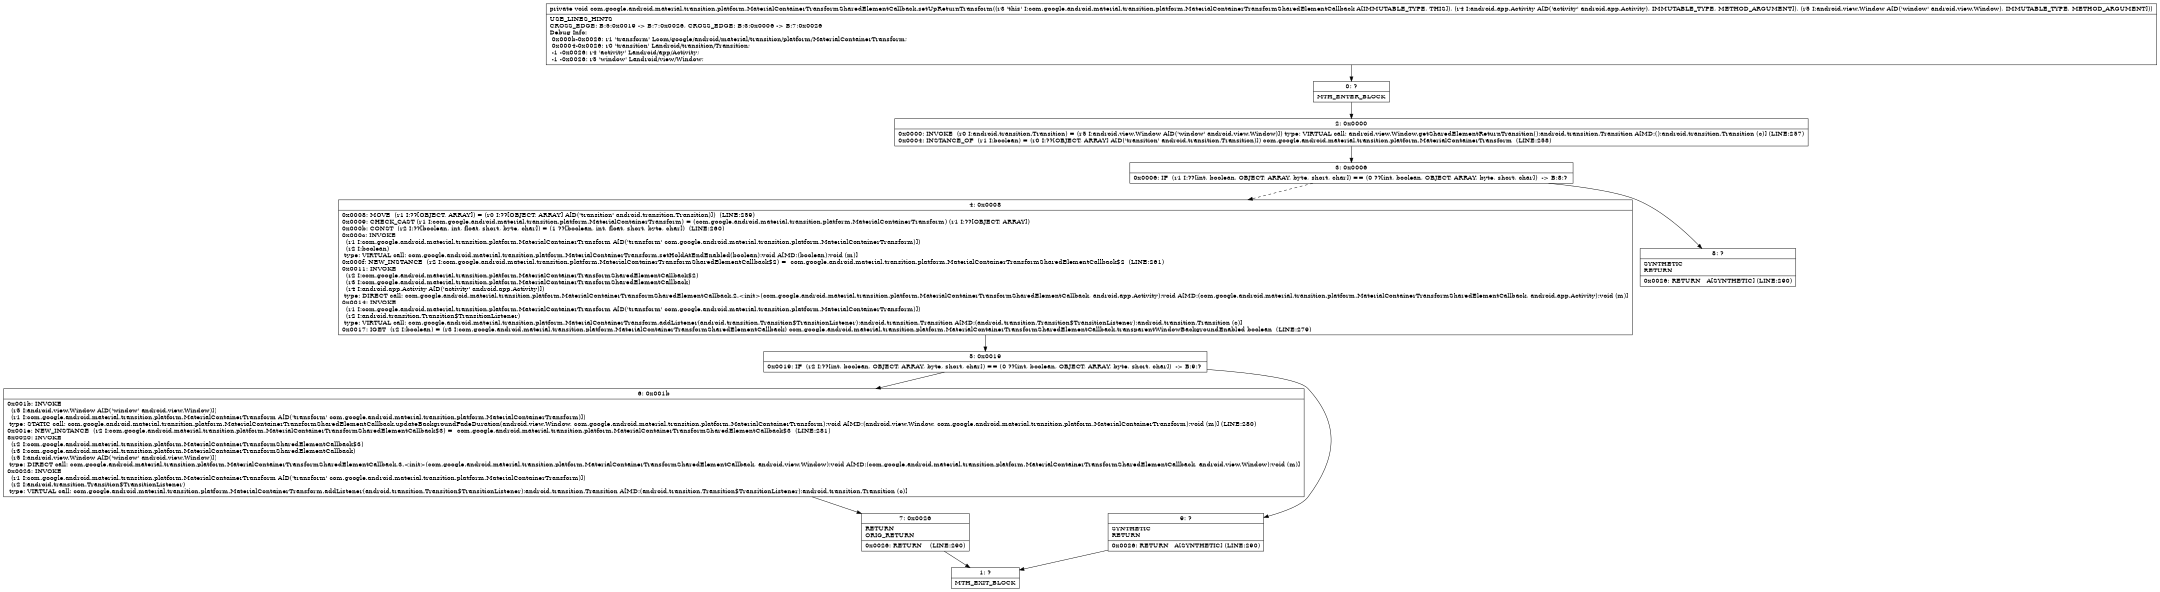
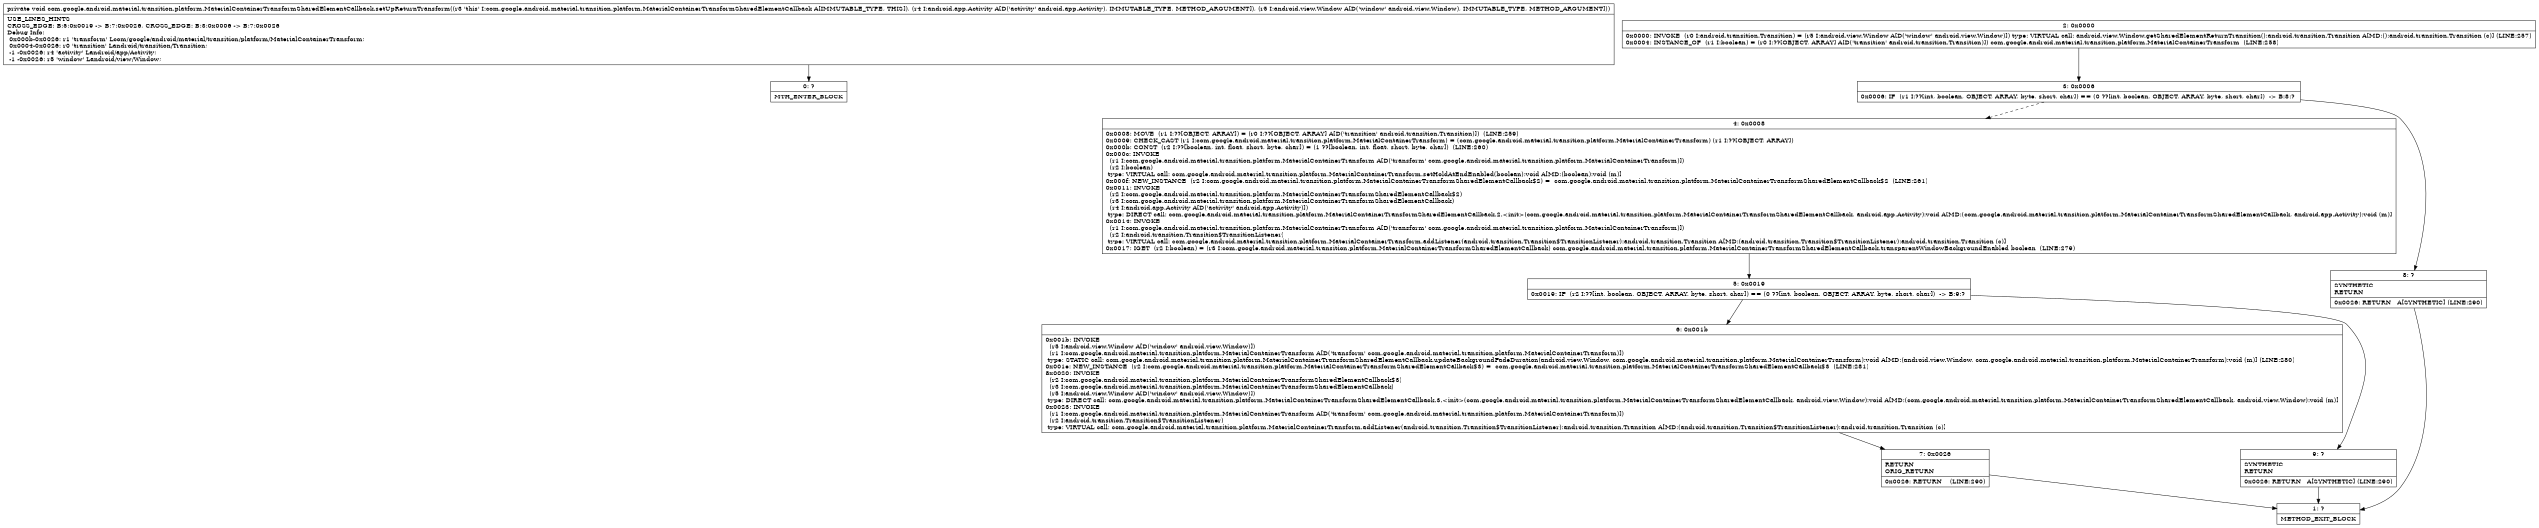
  digraph {
    node [shape=record]
    n1 [label="{0\:\ ?|MTH_ENTER_BLOCK\l}"]
    n2 [label="{2\:\ 0x0000|0x0000: INVOKE  (r0 I:android.transition.Transition) = (r5 I:android.view.Window A[D('window' android.view.Window)]) type: VIRTUAL call: android.view.Window.getSharedElementReturnTransition():android.transition.Transition A[MD:():android.transition.Transition (c)] (LINE:257)\l0x0004: INSTANCE_OF  (r1 I:boolean) = (r0 I:??[OBJECT, ARRAY] A[D('transition' android.transition.Transition)]) com.google.android.material.transition.platform.MaterialContainerTransform  (LINE:258)\l}"]
    n3 [label="{3\:\ 0x0006|0x0006: IF  (r1 I:??[int, boolean, OBJECT, ARRAY, byte, short, char]) == (0 ??[int, boolean, OBJECT, ARRAY, byte, short, char])  \-\> B:8:? \l}"]
    n4 [label="{4\:\ 0x0008|0x0008: MOVE  (r1 I:??[OBJECT, ARRAY]) = (r0 I:??[OBJECT, ARRAY] A[D('transition' android.transition.Transition)])  (LINE:259)\l0x0009: CHECK_CAST (r1 I:com.google.android.material.transition.platform.MaterialContainerTransform) = (com.google.android.material.transition.platform.MaterialContainerTransform) (r1 I:??[OBJECT, ARRAY]) \l0x000b: CONST  (r2 I:??[boolean, int, float, short, byte, char]) = (1 ??[boolean, int, float, short, byte, char])  (LINE:260)\l0x000c: INVOKE  \l  (r1 I:com.google.android.material.transition.platform.MaterialContainerTransform A[D('transform' com.google.android.material.transition.platform.MaterialContainerTransform)])\l  (r2 I:boolean)\l type: VIRTUAL call: com.google.android.material.transition.platform.MaterialContainerTransform.setHoldAtEndEnabled(boolean):void A[MD:(boolean):void (m)]\l0x000f: NEW_INSTANCE  (r2 I:com.google.android.material.transition.platform.MaterialContainerTransformSharedElementCallback$2) =  com.google.android.material.transition.platform.MaterialContainerTransformSharedElementCallback$2  (LINE:261)\l0x0011: INVOKE  \l  (r2 I:com.google.android.material.transition.platform.MaterialContainerTransformSharedElementCallback$2)\l  (r3 I:com.google.android.material.transition.platform.MaterialContainerTransformSharedElementCallback)\l  (r4 I:android.app.Activity A[D('activity' android.app.Activity)])\l type: DIRECT call: com.google.android.material.transition.platform.MaterialContainerTransformSharedElementCallback.2.\<init\>(com.google.android.material.transition.platform.MaterialContainerTransformSharedElementCallback, android.app.Activity):void A[MD:(com.google.android.material.transition.platform.MaterialContainerTransformSharedElementCallback, android.app.Activity):void (m)]\l0x0014: INVOKE  \l  (r1 I:com.google.android.material.transition.platform.MaterialContainerTransform A[D('transform' com.google.android.material.transition.platform.MaterialContainerTransform)])\l  (r2 I:android.transition.Transition$TransitionListener)\l type: VIRTUAL call: com.google.android.material.transition.platform.MaterialContainerTransform.addListener(android.transition.Transition$TransitionListener):android.transition.Transition A[MD:(android.transition.Transition$TransitionListener):android.transition.Transition (c)]\l0x0017: IGET  (r2 I:boolean) = (r3 I:com.google.android.material.transition.platform.MaterialContainerTransformSharedElementCallback) com.google.android.material.transition.platform.MaterialContainerTransformSharedElementCallback.transparentWindowBackgroundEnabled boolean  (LINE:279)\l}"]
    n5 [label="{8\:\ ?|SYNTHETIC\lRETURN\l|0x0026: RETURN   A[SYNTHETIC] (LINE:290)\l}"]
    n6 [label="{5\:\ 0x0019|0x0019: IF  (r2 I:??[int, boolean, OBJECT, ARRAY, byte, short, char]) == (0 ??[int, boolean, OBJECT, ARRAY, byte, short, char])  \-\> B:9:? \l}"]
-   n7 [label="{1\:\ ?|MTH_EXIT_BLOCK\l}"]
+   n7 [label="{1\:\ ?|METHOD_EXIT_BLOCK\l}"]
    n8 [label="{6\:\ 0x001b|0x001b: INVOKE  \l  (r5 I:android.view.Window A[D('window' android.view.Window)])\l  (r1 I:com.google.android.material.transition.platform.MaterialContainerTransform A[D('transform' com.google.android.material.transition.platform.MaterialContainerTransform)])\l type: STATIC call: com.google.android.material.transition.platform.MaterialContainerTransformSharedElementCallback.updateBackgroundFadeDuration(android.view.Window, com.google.android.material.transition.platform.MaterialContainerTransform):void A[MD:(android.view.Window, com.google.android.material.transition.platform.MaterialContainerTransform):void (m)] (LINE:280)\l0x001e: NEW_INSTANCE  (r2 I:com.google.android.material.transition.platform.MaterialContainerTransformSharedElementCallback$3) =  com.google.android.material.transition.platform.MaterialContainerTransformSharedElementCallback$3  (LINE:281)\l8x0020: INVOKE  \l  (r2 I:com.google.android.material.transition.platform.MaterialContainerTransformSharedElementCallback$3)\l  (r3 I:com.google.android.material.transition.platform.MaterialContainerTransformSharedElementCallback)\l  (r5 I:android.view.Window A[D('window' android.view.Window)])\l type: DIRECT call: com.google.android.material.transition.platform.MaterialContainerTransformSharedElementCallback.3.\<init\>(com.google.android.material.transition.platform.MaterialContainerTransformSharedElementCallback, android.view.Window):void A[MD:(com.google.android.material.transition.platform.MaterialContainerTransformSharedElementCallback, android.view.Window):void (m)]\l0x0023: INVOKE  \l  (r1 I:com.google.android.material.transition.platform.MaterialContainerTransform A[D('transform' com.google.android.material.transition.platform.MaterialContainerTransform)])\l  (r2 I:android.transition.Transition$TransitionListener)\l type: VIRTUAL call: com.google.android.material.transition.platform.MaterialContainerTransform.addListener(android.transition.Transition$TransitionListener):android.transition.Transition A[MD:(android.transition.Transition$TransitionListener):android.transition.Transition (c)]\l}"]
    n9 [label="{9\:\ ?|SYNTHETIC\lRETURN\l|0x0026: RETURN   A[SYNTHETIC] (LINE:290)\l}"]
    n10 [label="{7\:\ 0x0026|RETURN\lORIG_RETURN\l|0x0026: RETURN    (LINE:290)\l}"]
    n11 [label="{private void com.google.android.material.transition.platform.MaterialContainerTransformSharedElementCallback.setUpReturnTransform((r3 'this' I:com.google.android.material.transition.platform.MaterialContainerTransformSharedElementCallback A[IMMUTABLE_TYPE, THIS]), (r4 I:android.app.Activity A[D('activity' android.app.Activity), IMMUTABLE_TYPE, METHOD_ARGUMENT]), (r5 I:android.view.Window A[D('window' android.view.Window), IMMUTABLE_TYPE, METHOD_ARGUMENT]))  | USE_LINES_HINTS\lCROSS_EDGE: B:5:0x0019 \-\> B:7:0x0026, CROSS_EDGE: B:3:0x0006 \-\> B:7:0x0026\lDebug Info:\l  0x000b\-0x0026: r1 'transform' Lcom\/google\/android\/material\/transition\/platform\/MaterialContainerTransform;\l  0x0004\-0x0026: r0 'transition' Landroid\/transition\/Transition;\l  \-1 \-0x0026: r4 'activity' Landroid\/app\/Activity;\l  \-1 \-0x0026: r5 'window' Landroid\/view\/Window;\l}"]
-   n1 -> n2
    n2 -> n3
    n3 -> n4 [style=dashed]
    n3 -> n5
    n4 -> n6
+   n5 -> n7
    n6 -> n8 [style=solid]
    n6 -> n9
    n8 -> n10
    n9 -> n7
    n10 -> n7
    n11 -> n1
  }
